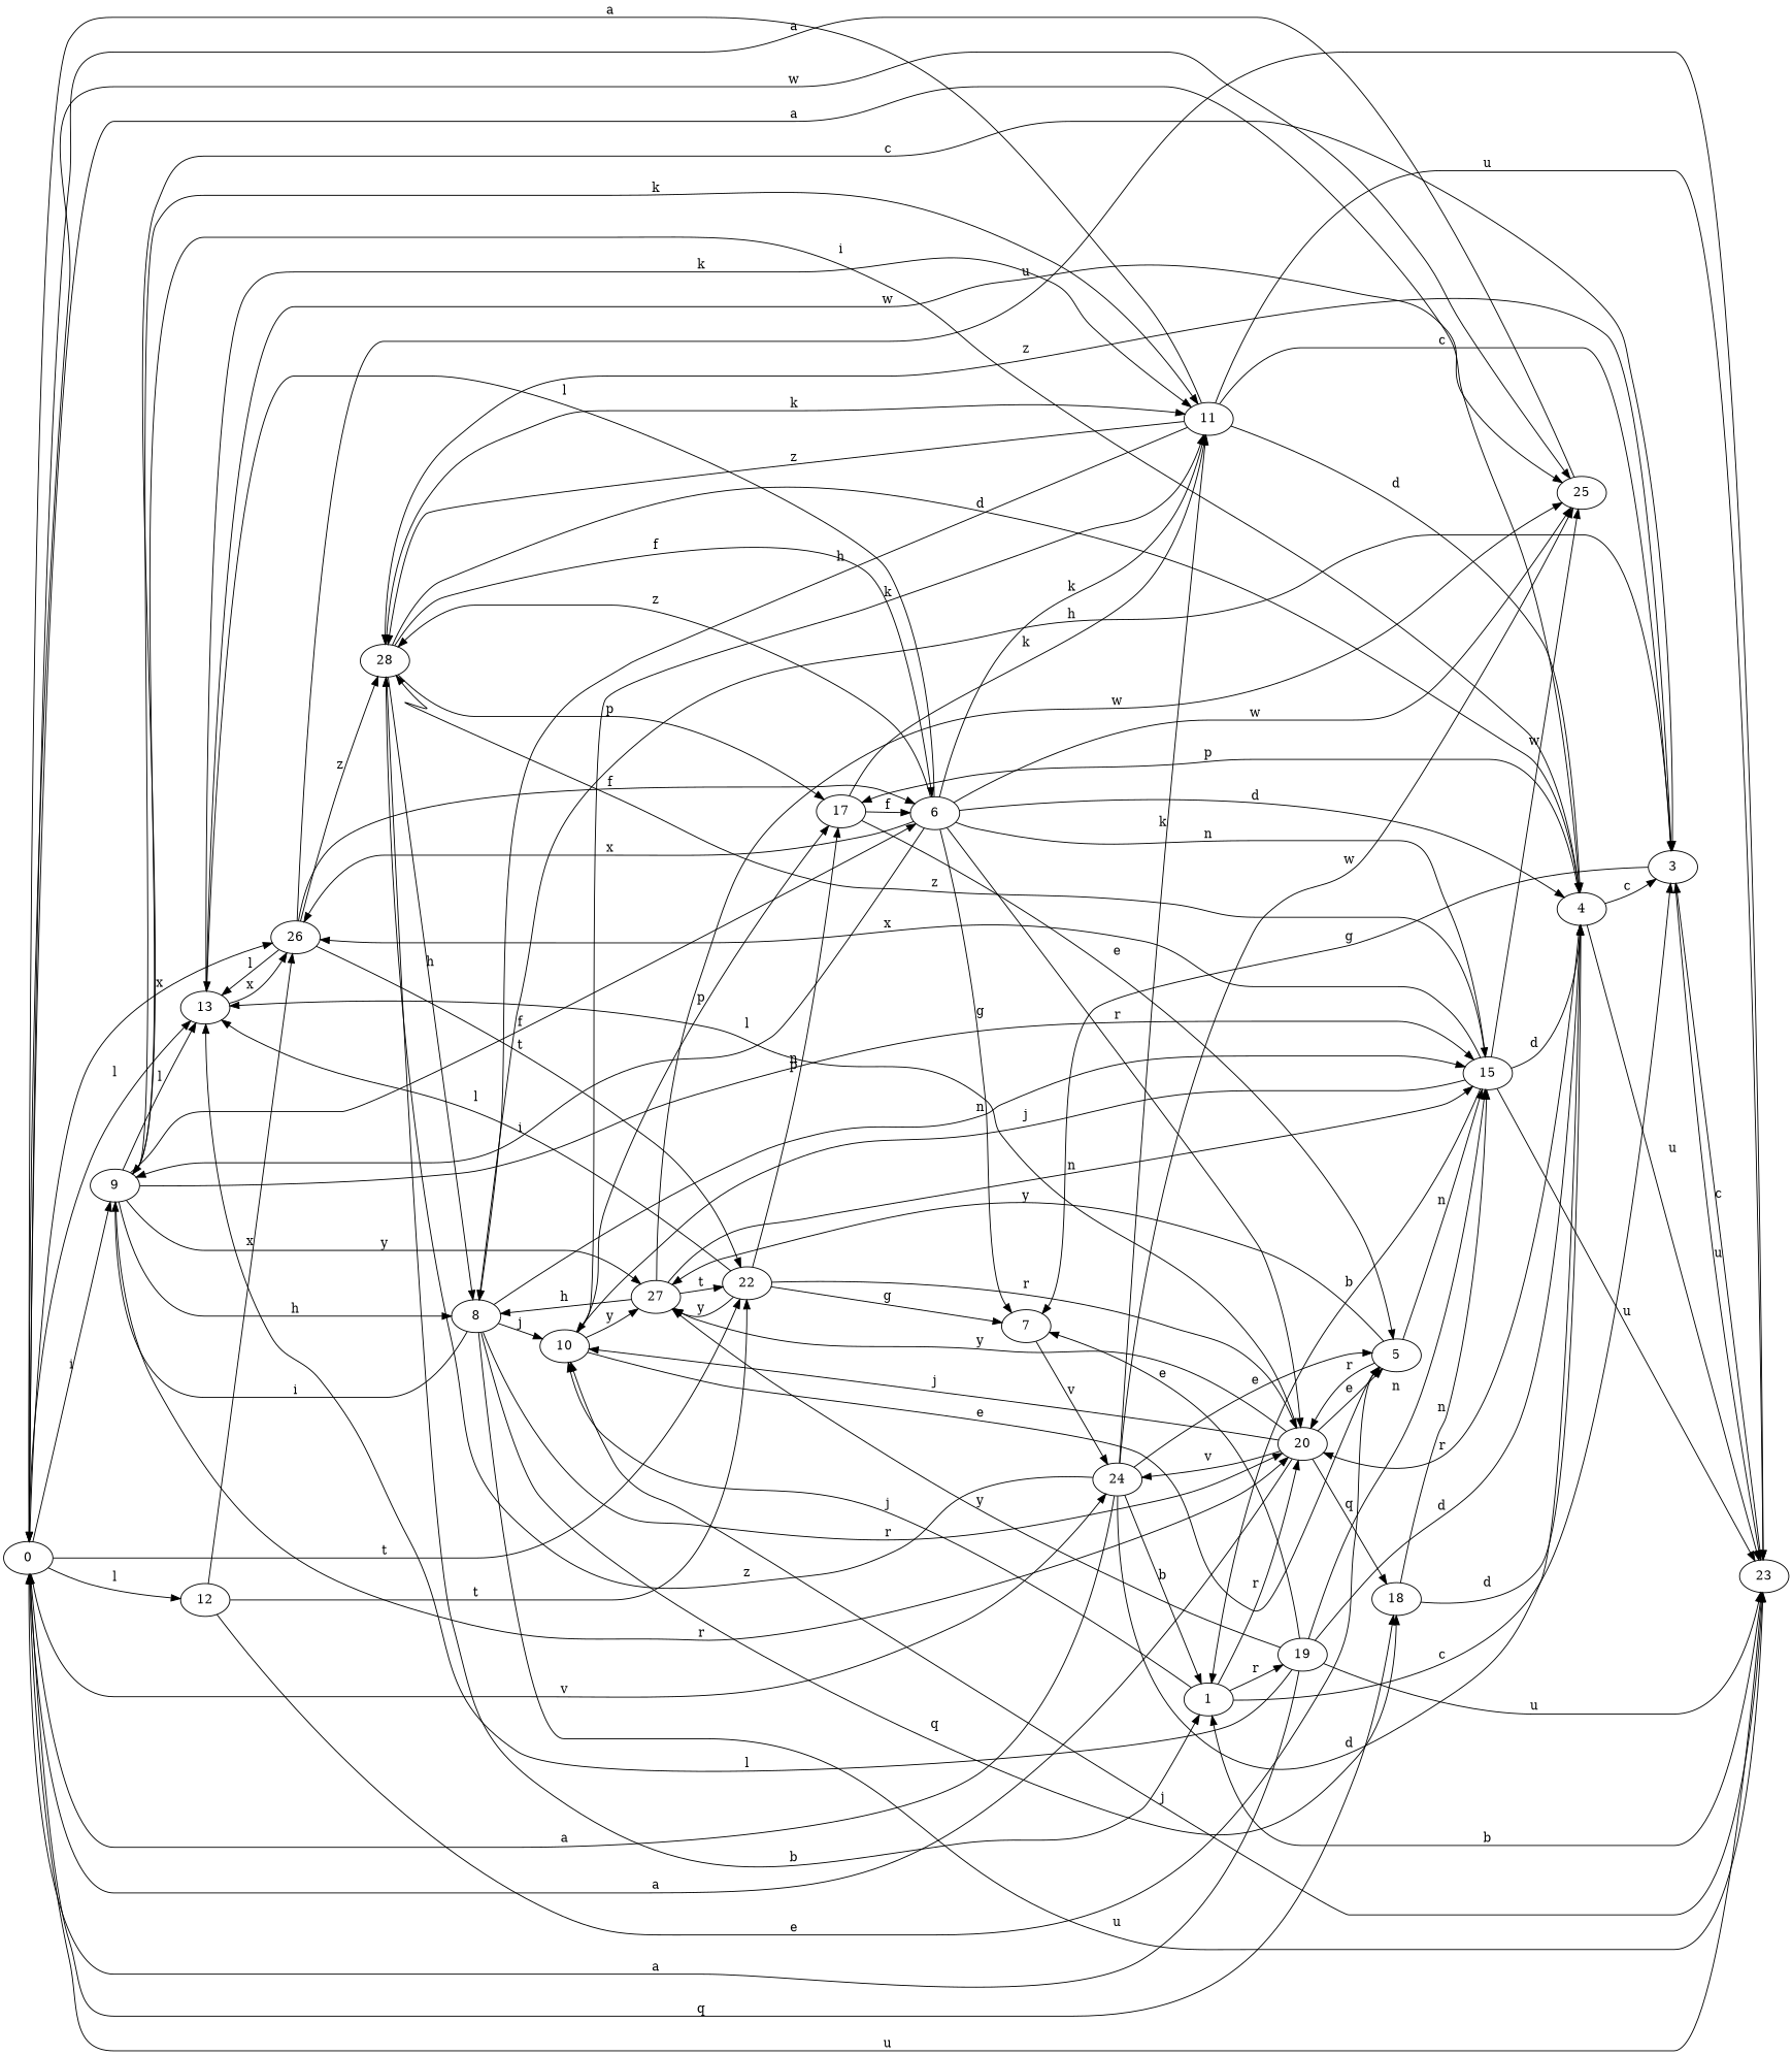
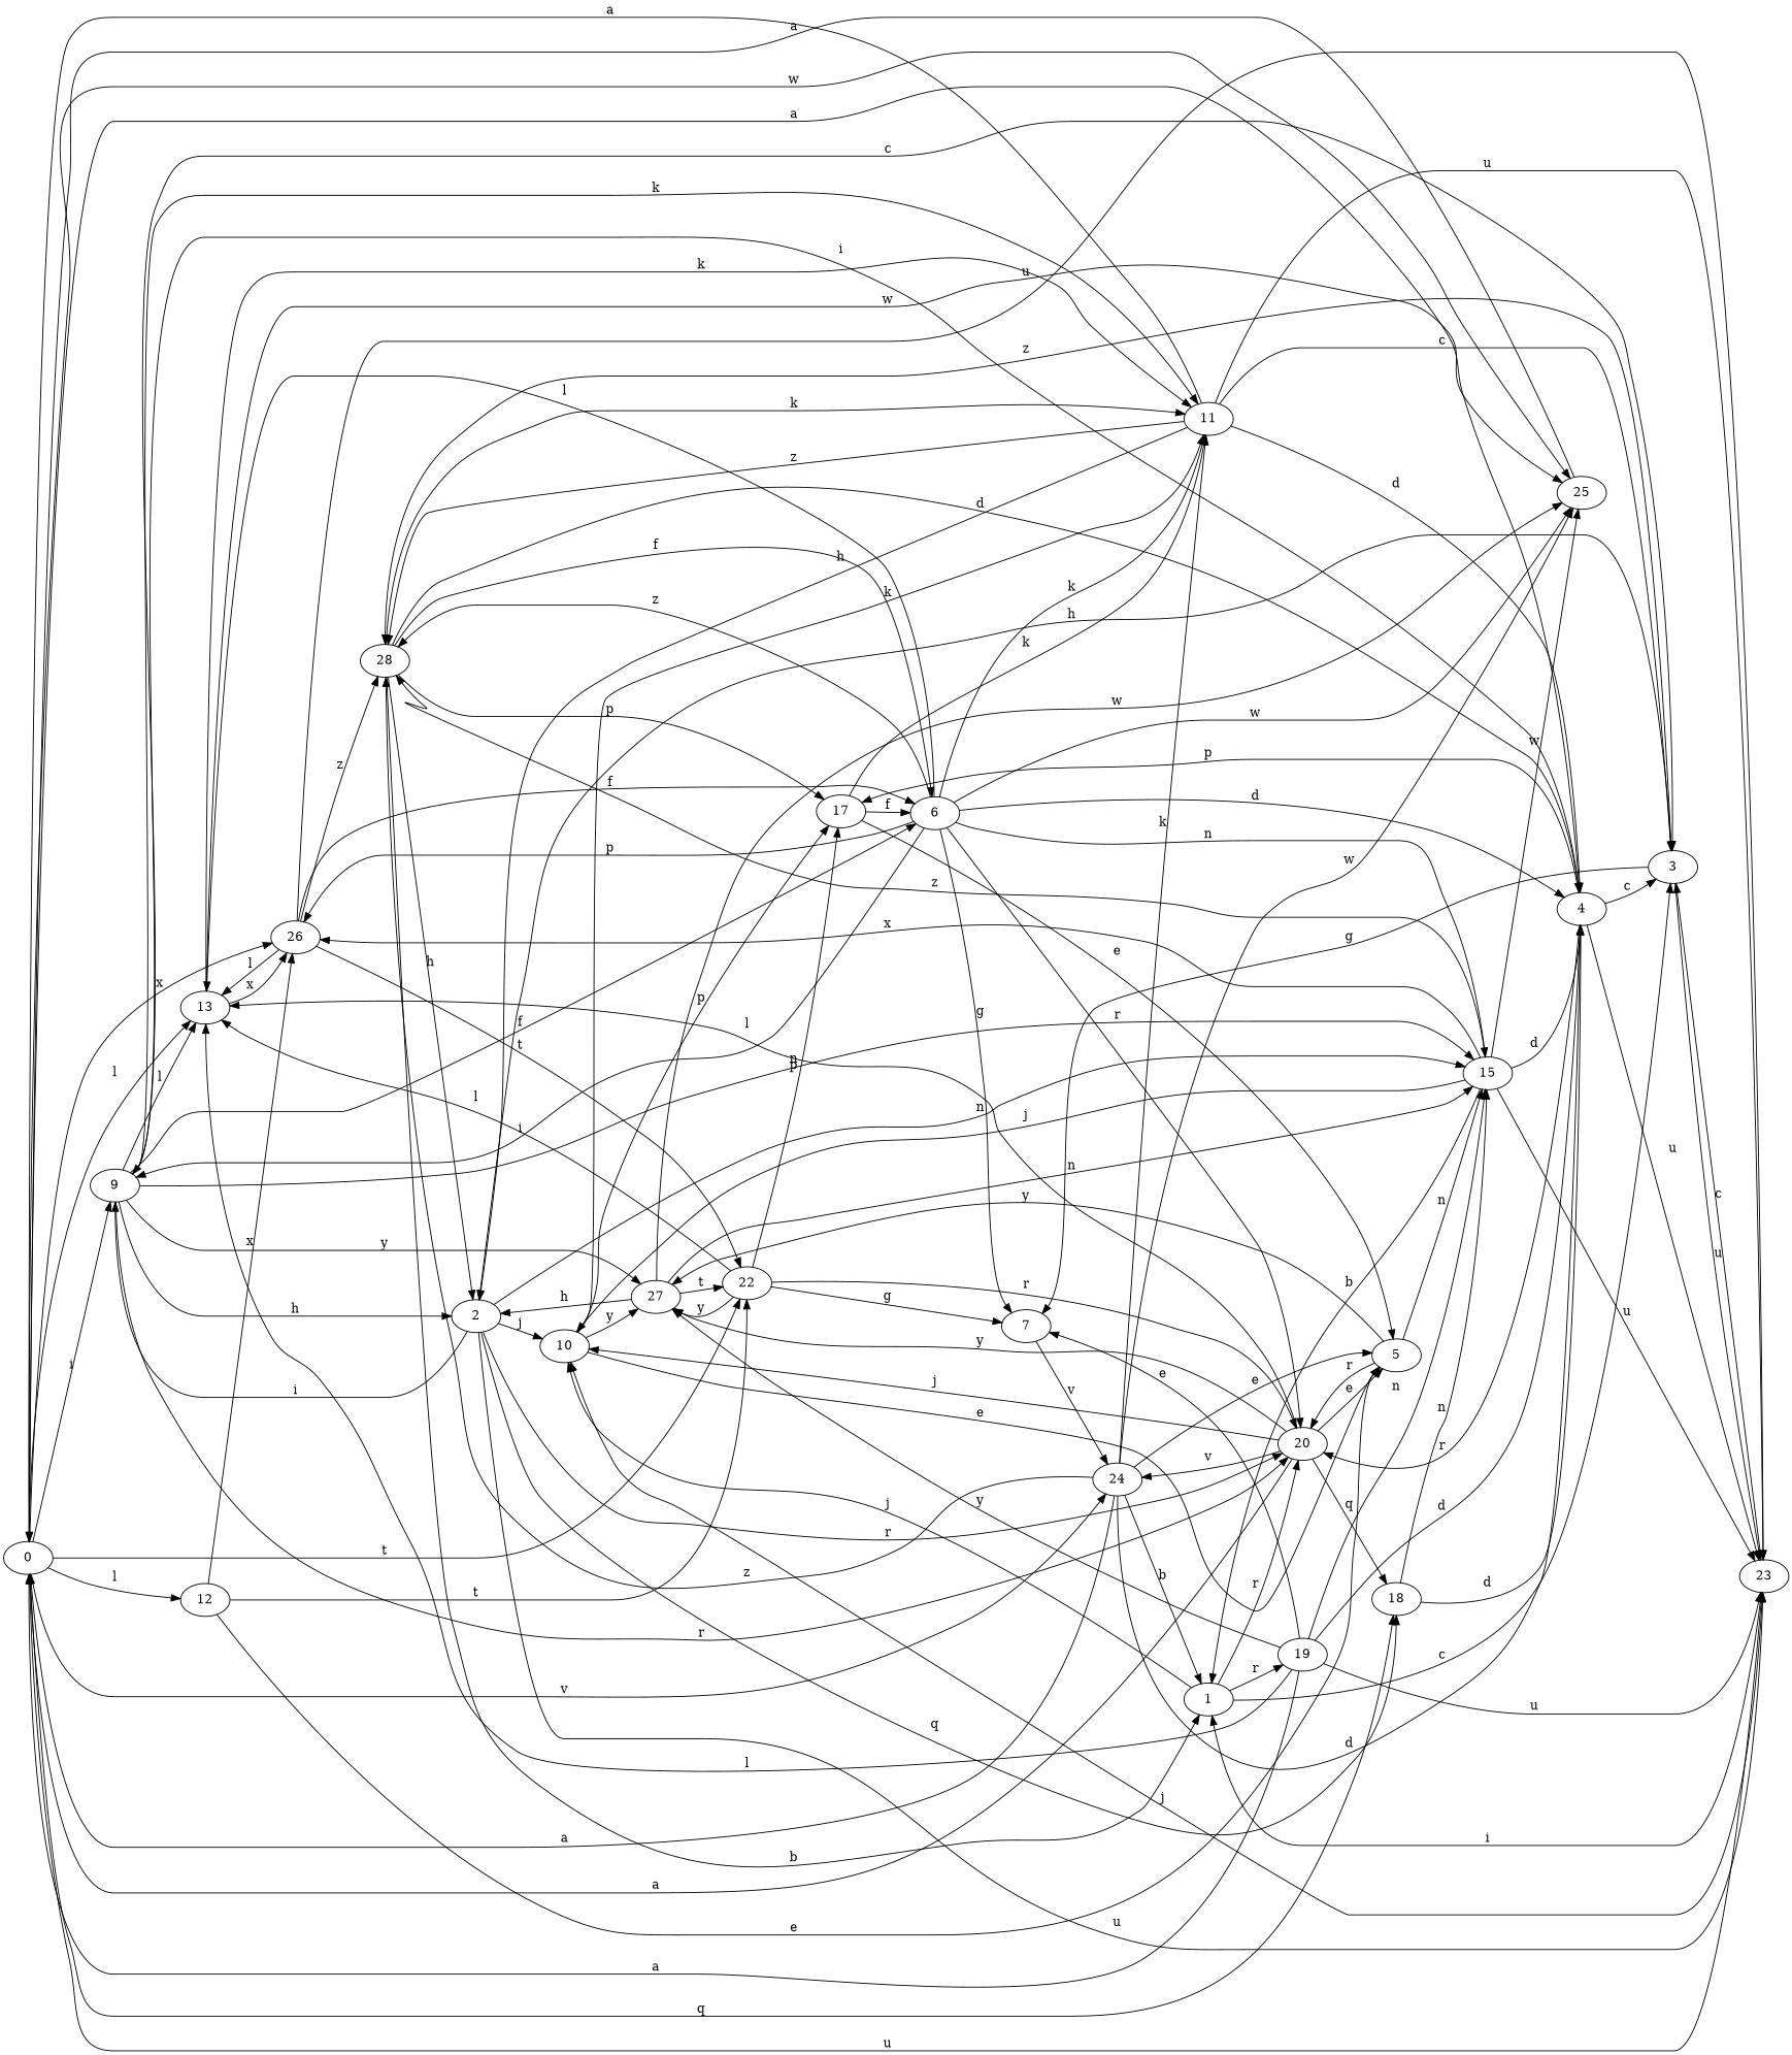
  strict digraph {
    rankdir=LR
    0
    9
    12
    13
    18
    22
    23
    24
    25
    26
    3
    20
-   8
+   8 [label=2]
    15
    27
    6
    11
    5
    4
    7
    17
    1
    10
    28
    19
    0 -> 9 [label=i]
    0 -> 12 [label=l]
    0 -> 13 [label=l]
    0 -> 18 [label=q]
    0 -> 22 [label=t]
    0 -> 23 [label=u]
    0 -> 24 [label=v]
    0 -> 25 [label=w]
    0 -> 26 [label=x]
    9 -> 13 [label=l]
    9 -> 3 [label=c]
    9 -> 20 [label=r]
    9 -> 8 [label=h]
    9 -> 15 [label=n]
    9 -> 27 [label=y]
    9 -> 6 [label=f]
    9 -> 11 [label=k]
    12 -> 22 [label=t]
    12 -> 26 [label=x]
    12 -> 5 [label=e]
    13 -> 25 [label=w]
    13 -> 26 [label=x]
    13 -> 11 [label=k]
    18 -> 15 [label=n]
    18 -> 4 [label=d]
    22 -> 13 [label=l]
    22 -> 20 [label=r]
    22 -> 27 [label=y]
    22 -> 7 [label=g]
    22 -> 17 [label=p]
    23 -> 3 [label=c]
-   23 -> 1 [label=b]
+   23 -> 1 [label=i]
    23 -> 10 [label=j]
    24 -> 0 [label=a]
    24 -> 25 [label=w]
    24 -> 11 [label=k]
    24 -> 5 [label=e]
    24 -> 4 [label=d]
    24 -> 1 [label=b]
    24 -> 28 [label=z]
    25 -> 0 [label=a]
    26 -> 13 [label=l]
    26 -> 22 [label=t]
    26 -> 23 [label=u]
    26 -> 6 [label=f]
    26 -> 28 [label=z]
    3 -> 23 [label=u]
    3 -> 8 [label=h]
    3 -> 7 [label=g]
    3 -> 28 [label=z]
    20 -> 0 [label=a]
    20 -> 13 [label=l]
    20 -> 18 [label=q]
    20 -> 24 [label=v]
    20 -> 27 [label=y]
    20 -> 5 [label=e]
    20 -> 10 [label=j]
    8 -> 9 [label=i]
    8 -> 18 [label=q]
    8 -> 23 [label=u]
    8 -> 20 [label=r]
    8 -> 15 [label=n]
    8 -> 10 [label=j]
    15 -> 23 [label=u]
    15 -> 25 [label=w]
    15 -> 26 [label=x]
    15 -> 4 [label=d]
    15 -> 1 [label=b]
    15 -> 10 [label=j]
    15 -> 28 [label=z]
    27 -> 22 [label=t]
    27 -> 25 [label=w]
    27 -> 8 [label=h]
    27 -> 15 [label=n]
    6 -> 9 [label=i]
    6 -> 13 [label=l]
    6 -> 25 [label=w]
-   6 -> 26 [label=x]
+   6 -> 26 [label=p]
    6 -> 20 [label=r]
    6 -> 15 [label=n]
    6 -> 11 [label=k]
    6 -> 4 [label=d]
    6 -> 7 [label=g]
    6 -> 28 [label=z]
    11 -> 0 [label=a]
    11 -> 23 [label=u]
    11 -> 3 [label=c]
    11 -> 8 [label=h]
    11 -> 4 [label=d]
    11 -> 28 [label=z]
    5 -> 20 [label=r]
    5 -> 15 [label=n]
    5 -> 27 [label=y]
    4 -> 0 [label=a]
    4 -> 9 [label=i]
    4 -> 23 [label=u]
    4 -> 3 [label=c]
    4 -> 20 [label=r]
    4 -> 17 [label=p]
    7 -> 24 [label=v]
    17 -> 6 [label=f]
    17 -> 11 [label=k]
    17 -> 5 [label=e]
    1 -> 3 [label=c]
    1 -> 20 [label=r]
    1 -> 10 [label=j]
    1 -> 19 [label=r]
    10 -> 27 [label=y]
    10 -> 11 [label=k]
    10 -> 5 [label=e]
    10 -> 17 [label=p]
    28 -> 8 [label=h]
    28 -> 6 [label=f]
    28 -> 11 [label=k]
    28 -> 4 [label=d]
    28 -> 17 [label=p]
    28 -> 1 [label=b]
    19 -> 0 [label=a]
    19 -> 13 [label=l]
    19 -> 23 [label=u]
    19 -> 15 [label=n]
    19 -> 27 [label=y]
    19 -> 4 [label=d]
    19 -> 7 [label=e]
  }
